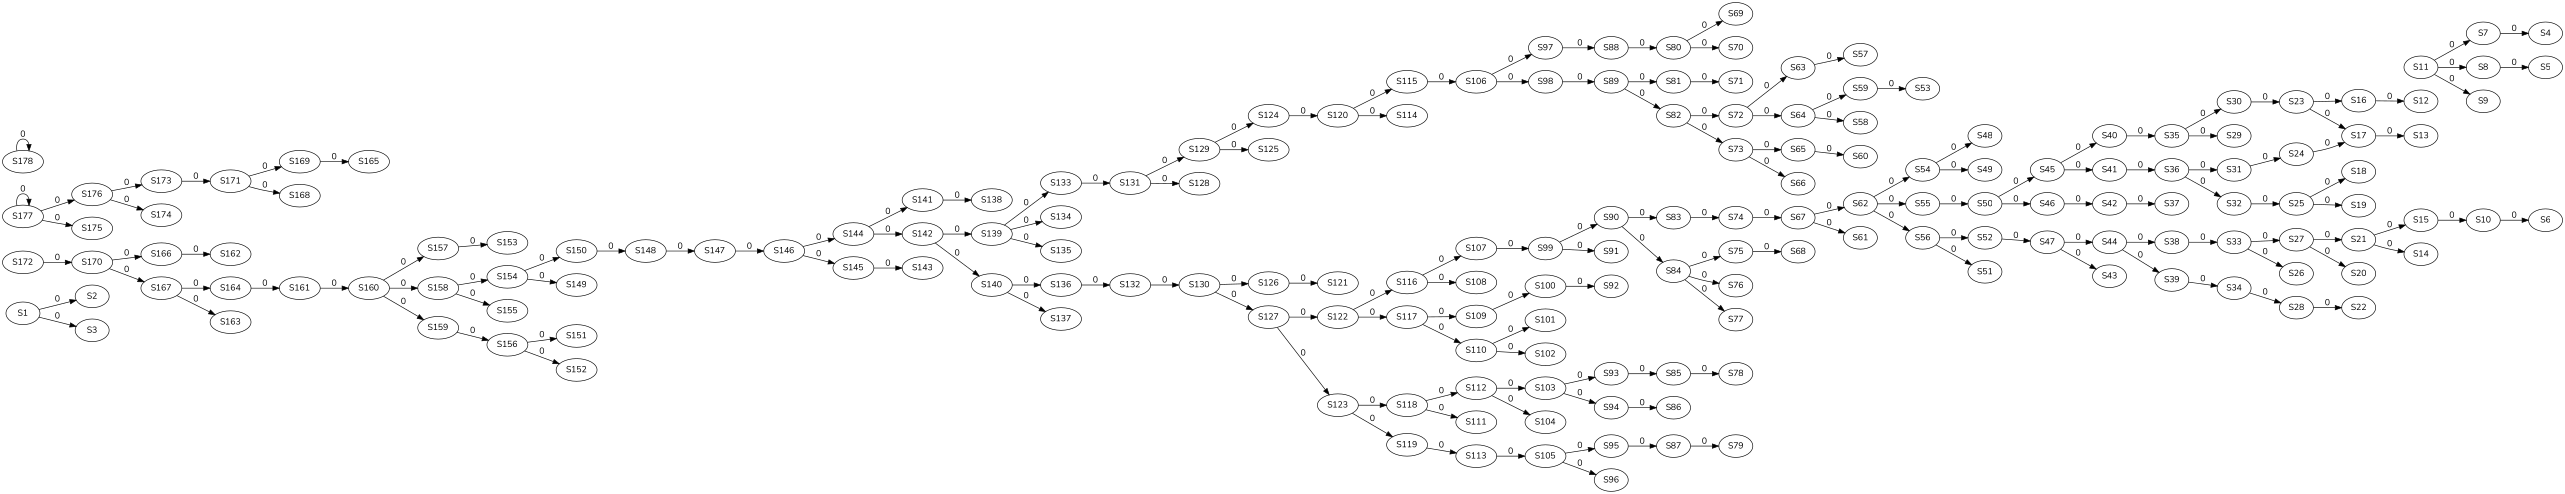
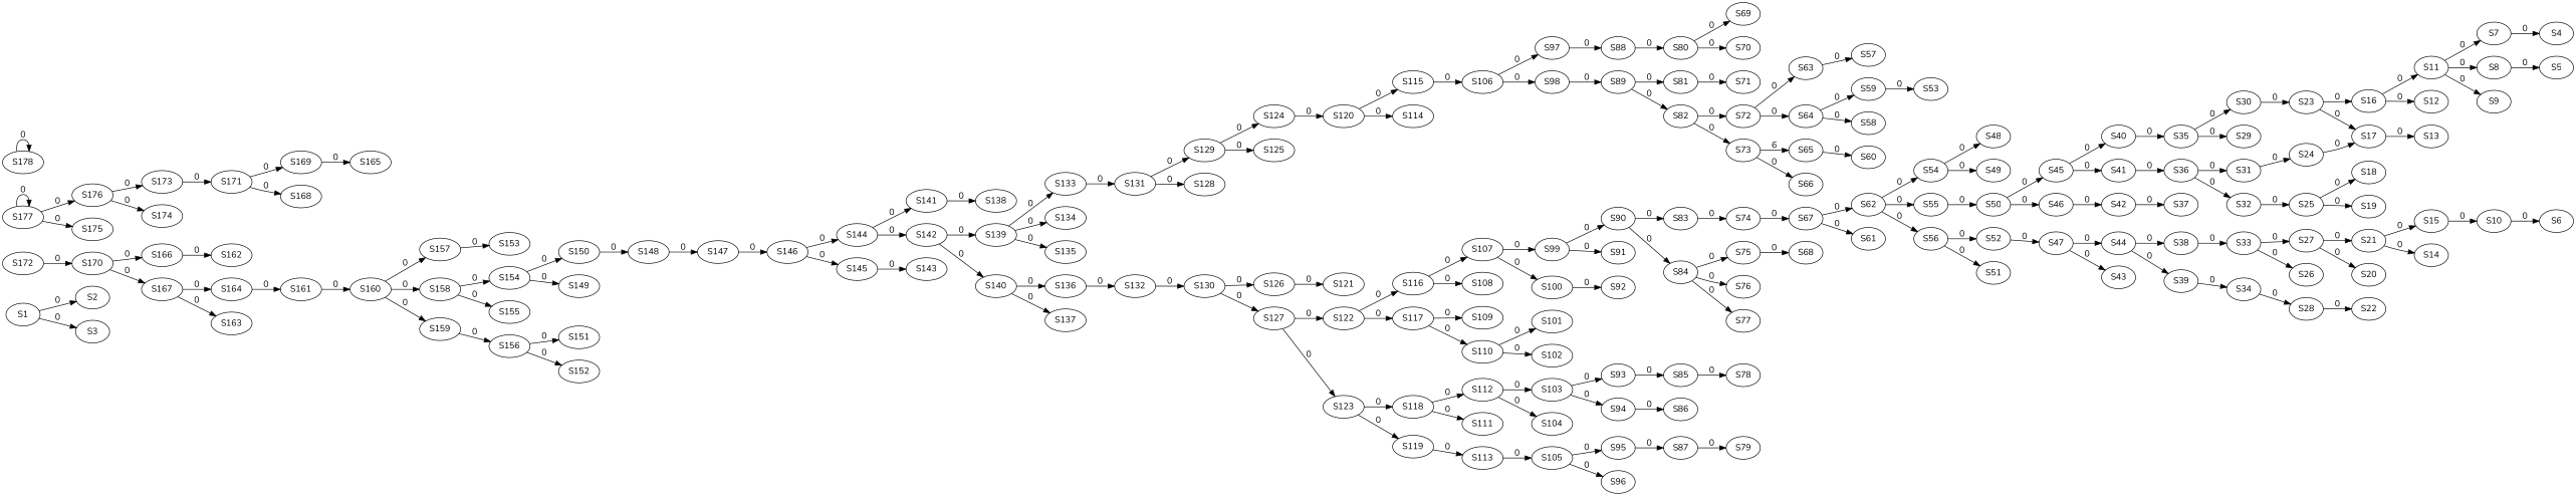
  strict digraph {
    fontname=Nunito
    rankdir=LR
    node [fontname=Nunito]
    edge [fontname=Nunito]
    S1
    S2
    S3
    S7
    S4
    S8
    S5
    S10
    S6
    S11
    S9
    S15
    S16
    S12
    S17
    S13
    S21
    S14
    S23
    S25
    S18
    S19
    S27
    S20
    S28
    S22
    S30
    S31
    S24
    S32
    S33
    S26
    S34
    S35
    S29
    S36
    S38
    S39
    S40
    S41
    S42
    S37
    S44
    S45
    S46
    S47
    S43
    S50
    S52
    S54
    S48
    S49
    S55
    S56
    S51
    S59
    S53
    S62
    S63
    S57
    S64
    S58
    S65
    S60
    S67
    S61
    S72
    S73
    S66
    S74
    S75
    S68
    S80
    S69
    S70
    S81
    S71
    S82
    S83
    S84
    S76
    S77
    S85
    S78
    S87
    S79
    S89
    S90
    S93
    S94
    S86
    S95
    S97
    S88
    S98
    S99
    S91
    S100
    S92
    S103
    S105
    S96
    S106
    S107
    S109
    S110
    S101
    S102
    S112
    S104
    S113
    S115
    S116
    S108
    S117
    S118
    S111
    S119
    S120
    S114
    S122
    S123
    S124
    S126
    S121
    S127
    S129
    S125
    S130
    S131
    S128
    S132
    S133
    S136
    S139
    S134
    S135
    S140
    S137
    S141
    S138
    S142
    S144
    S145
    S143
    S146
    S147
    S148
    S150
    S154
    S149
    S156
    S151
    S152
    S157
    S153
    S158
    S155
    S159
    S160
    S161
    S164
    S166
    S162
    S167
    S163
    S169
    S165
    S170
    S171
    S168
    S172
    S173
    S176
    S174
    S177
    S175
    S178
    S1 -> S2 [label=0]
    S1 -> S3 [label=0]
    S7 -> S4 [label=0]
    S8 -> S5 [label=0]
    S10 -> S6 [label=0]
    S11 -> S7 [label=0]
    S11 -> S8 [label=0]
    S11 -> S9 [label=0]
    S15 -> S10 [label=0]
+   S16 -> S11 [label=0]
    S16 -> S12 [label=0]
    S17 -> S13 [label=0]
    S21 -> S15 [label=0]
    S21 -> S14 [label=0]
    S23 -> S16 [label=0]
    S23 -> S17 [label=0]
    S25 -> S18 [label=0]
    S25 -> S19 [label=0]
    S27 -> S21 [label=0]
    S27 -> S20 [label=0]
    S28 -> S22 [label=0]
    S30 -> S23 [label=0]
    S31 -> S24 [label=0]
    S24 -> S17 [label=0]
    S32 -> S25 [label=0]
    S33 -> S27 [label=0]
    S33 -> S26 [label=0]
    S34 -> S28 [label=0]
    S35 -> S30 [label=0]
    S35 -> S29 [label=0]
    S36 -> S31 [label=0]
    S36 -> S32 [label=0]
    S38 -> S33 [label=0]
    S39 -> S34 [label=0]
    S40 -> S35 [label=0]
    S41 -> S36 [label=0]
    S42 -> S37 [label=0]
    S44 -> S38 [label=0]
    S44 -> S39 [label=0]
    S45 -> S40 [label=0]
    S45 -> S41 [label=0]
    S46 -> S42 [label=0]
    S47 -> S44 [label=0]
    S47 -> S43 [label=0]
    S50 -> S45 [label=0]
    S50 -> S46 [label=0]
    S52 -> S47 [label=0]
    S54 -> S48 [label=0]
    S54 -> S49 [label=0]
    S55 -> S50 [label=0]
    S56 -> S52 [label=0]
    S56 -> S51 [label=0]
    S59 -> S53 [label=0]
    S62 -> S54 [label=0]
    S62 -> S55 [label=0]
    S62 -> S56 [label=0]
    S63 -> S57 [label=0]
    S64 -> S59 [label=0]
    S64 -> S58 [label=0]
    S65 -> S60 [label=0]
    S67 -> S62 [label=0]
    S67 -> S61 [label=0]
    S72 -> S63 [label=0]
    S72 -> S64 [label=0]
-   S73 -> S65 [label=0]
+   S73 -> S65 [label=6]
    S73 -> S66 [label=0]
    S74 -> S67 [label=0]
    S75 -> S68 [label=0]
    S80 -> S69 [label=0]
    S80 -> S70 [label=0]
    S81 -> S71 [label=0]
    S82 -> S72 [label=0]
    S82 -> S73 [label=0]
    S83 -> S74 [label=0]
    S84 -> S75 [label=0]
    S84 -> S76 [label=0]
    S84 -> S77 [label=0]
    S85 -> S78 [label=0]
    S87 -> S79 [label=0]
    S89 -> S81 [label=0]
    S89 -> S82 [label=0]
    S90 -> S83 [label=0]
    S90 -> S84 [label=0]
    S93 -> S85 [label=0]
    S94 -> S86 [label=0]
    S95 -> S87 [label=0]
    S97 -> S88 [label=0]
    S88 -> S80 [label=0]
    S98 -> S89 [label=0]
    S99 -> S90 [label=0]
    S99 -> S91 [label=0]
    S100 -> S92 [label=0]
    S103 -> S93 [label=0]
    S103 -> S94 [label=0]
    S105 -> S95 [label=0]
    S105 -> S96 [label=0]
    S106 -> S97 [label=0]
    S106 -> S98 [label=0]
    S107 -> S99 [label=0]
-   S109 -> S100 [label=0]
+   S107 -> S100 [label=0]
    S110 -> S101 [label=0]
    S110 -> S102 [label=0]
    S112 -> S103 [label=0]
    S112 -> S104 [label=0]
    S113 -> S105 [label=0]
    S115 -> S106 [label=0]
    S116 -> S107 [label=0]
    S116 -> S108 [label=0]
    S117 -> S109 [label=0]
    S117 -> S110 [label=0]
    S118 -> S112 [label=0]
    S118 -> S111 [label=0]
    S119 -> S113 [label=0]
    S120 -> S115 [label=0]
    S120 -> S114 [label=0]
    S122 -> S116 [label=0]
    S122 -> S117 [label=0]
    S123 -> S118 [label=0]
    S123 -> S119 [label=0]
    S124 -> S120 [label=0]
    S126 -> S121 [label=0]
    S127 -> S122 [label=0]
    S127 -> S123 [label=0]
    S129 -> S124 [label=0]
    S129 -> S125 [label=0]
    S130 -> S126 [label=0]
    S130 -> S127 [label=0]
    S131 -> S129 [label=0]
    S131 -> S128 [label=0]
    S132 -> S130 [label=0]
    S133 -> S131 [label=0]
    S136 -> S132 [label=0]
    S139 -> S133 [label=0]
    S139 -> S134 [label=0]
    S139 -> S135 [label=0]
    S140 -> S136 [label=0]
    S140 -> S137 [label=0]
    S141 -> S138 [label=0]
    S142 -> S139 [label=0]
    S142 -> S140 [label=0]
    S144 -> S141 [label=0]
    S144 -> S142 [label=0]
    S145 -> S143 [label=0]
    S146 -> S144 [label=0]
    S146 -> S145 [label=0]
    S147 -> S146 [label=0]
    S148 -> S147 [label=0]
    S150 -> S148 [label=0]
    S154 -> S150 [label=0]
    S154 -> S149 [label=0]
    S156 -> S151 [label=0]
    S156 -> S152 [label=0]
    S157 -> S153 [label=0]
    S158 -> S154 [label=0]
    S158 -> S155 [label=0]
    S159 -> S156 [label=0]
    S160 -> S157 [label=0]
    S160 -> S158 [label=0]
    S160 -> S159 [label=0]
    S161 -> S160 [label=0]
    S164 -> S161 [label=0]
    S166 -> S162 [label=0]
    S167 -> S164 [label=0]
    S167 -> S163 [label=0]
    S169 -> S165 [label=0]
    S170 -> S166 [label=0]
    S170 -> S167 [label=0]
    S171 -> S169 [label=0]
    S171 -> S168 [label=0]
    S172 -> S170 [label=0]
    S173 -> S171 [label=0]
    S176 -> S173 [label=0]
    S176 -> S174 [label=0]
    S177 -> S176 [label=0]
    S177 -> S177 [label=0]
    S177 -> S175 [label=0]
    S178 -> S178 [label=0]
  }
